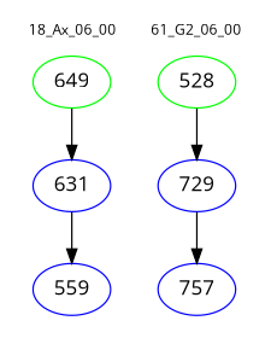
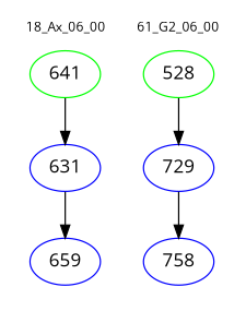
  digraph {
    fontname="Open Sans"
    node [color=blue fontname="Open Sans"]
    edge [color=black fontname="Open Sans"]
-   n1 [color=green label=649]
+   n1 [color=green label=641]
    n2 [label=631]
-   n3 [label=559]
+   n3 [label=659]
    n4 [color=green label=528]
    n5 [label=729]
-   n6 [label=757]
+   n6 [label=758]
    subgraph cluster_1 {
      color=white
      fontsize=10
      label="18_Ax_06_00"
      n1
      n2
      n3
    }
    subgraph cluster_2 {
      color=white
      fontsize=10
      label="61_G2_06_00"
      n4
      n5
      n6
    }
    n1 -> n2
    n2 -> n3
    n4 -> n5
    n5 -> n6
  }
